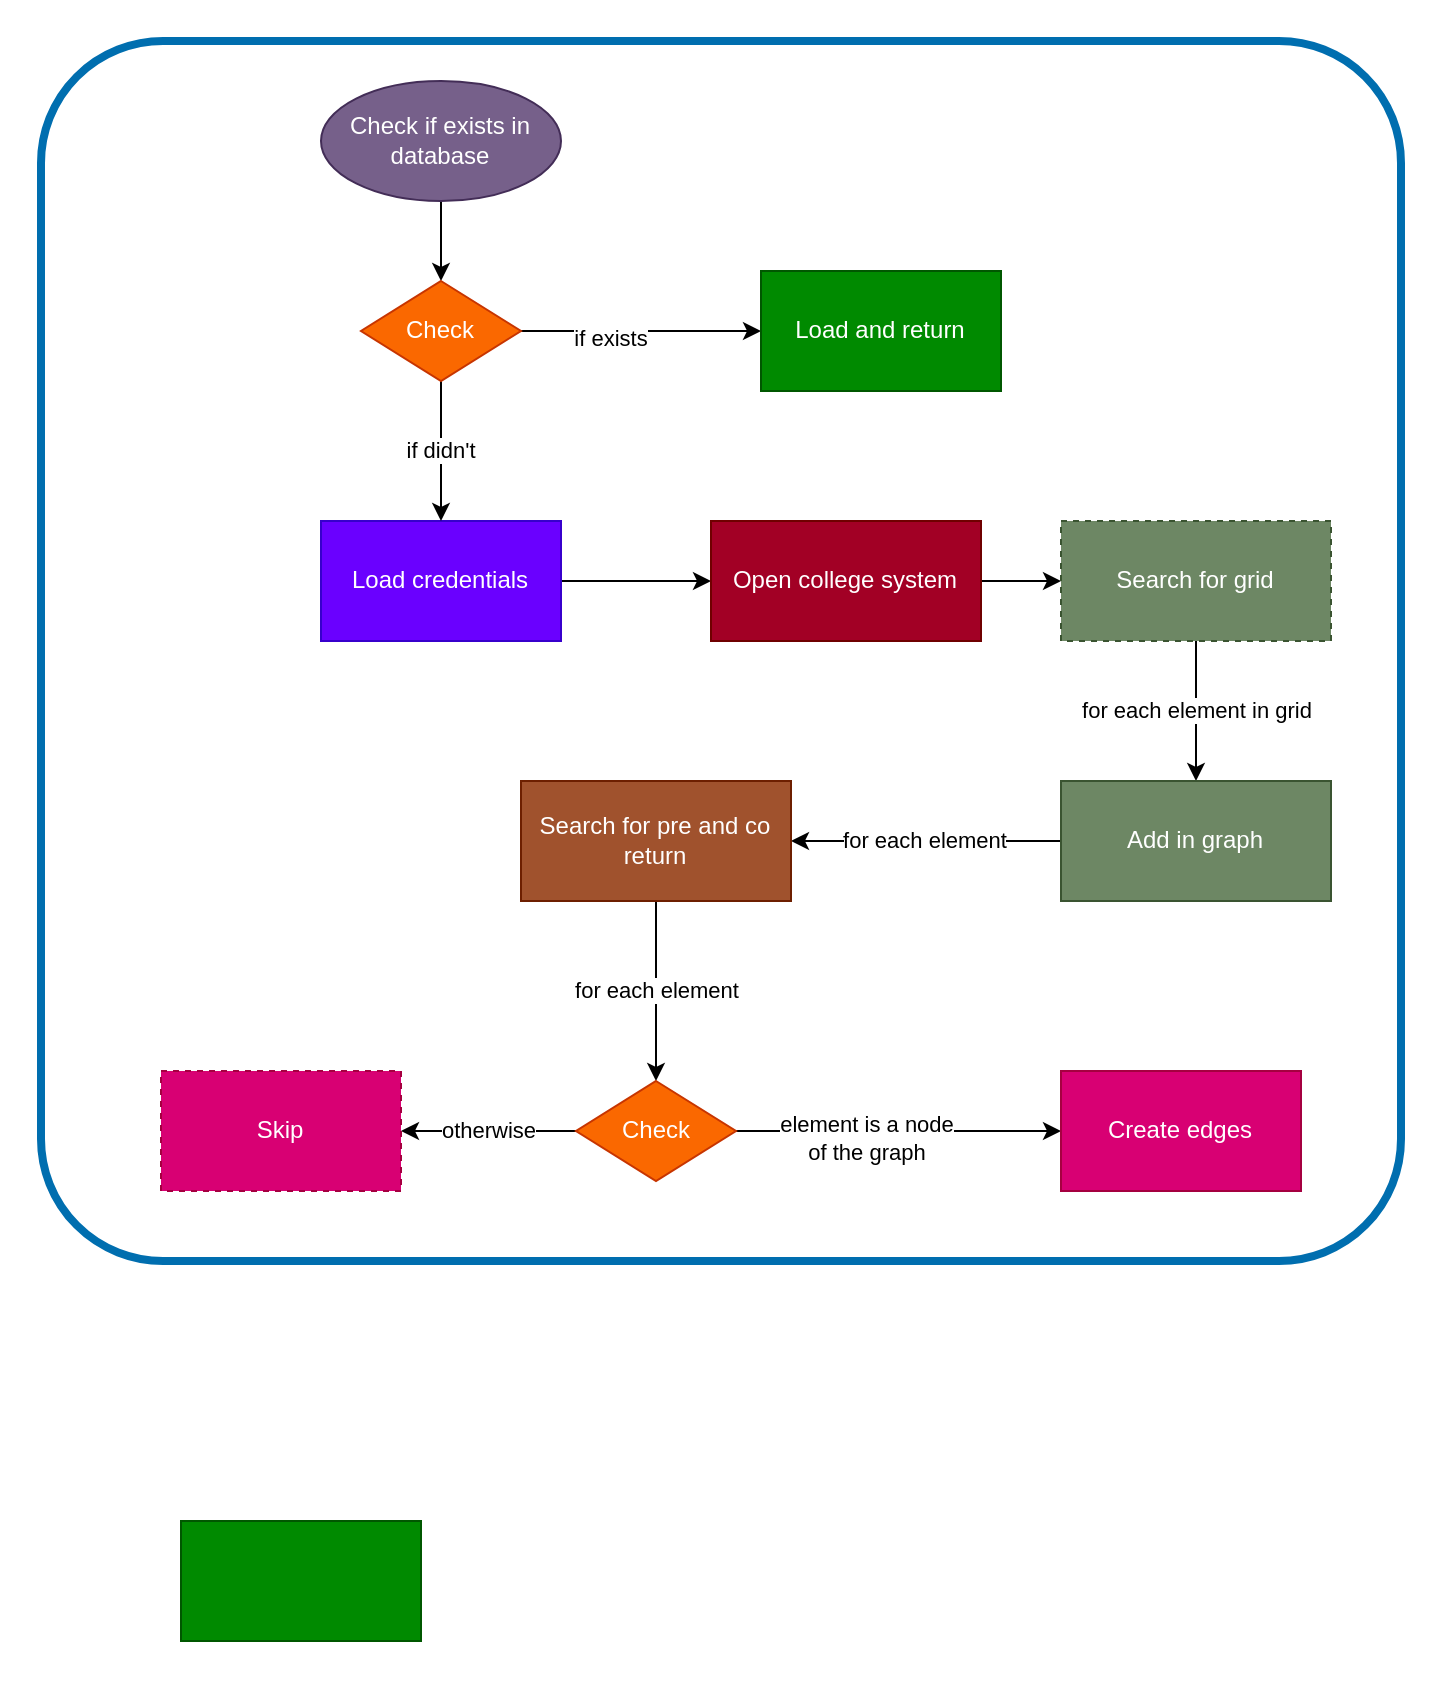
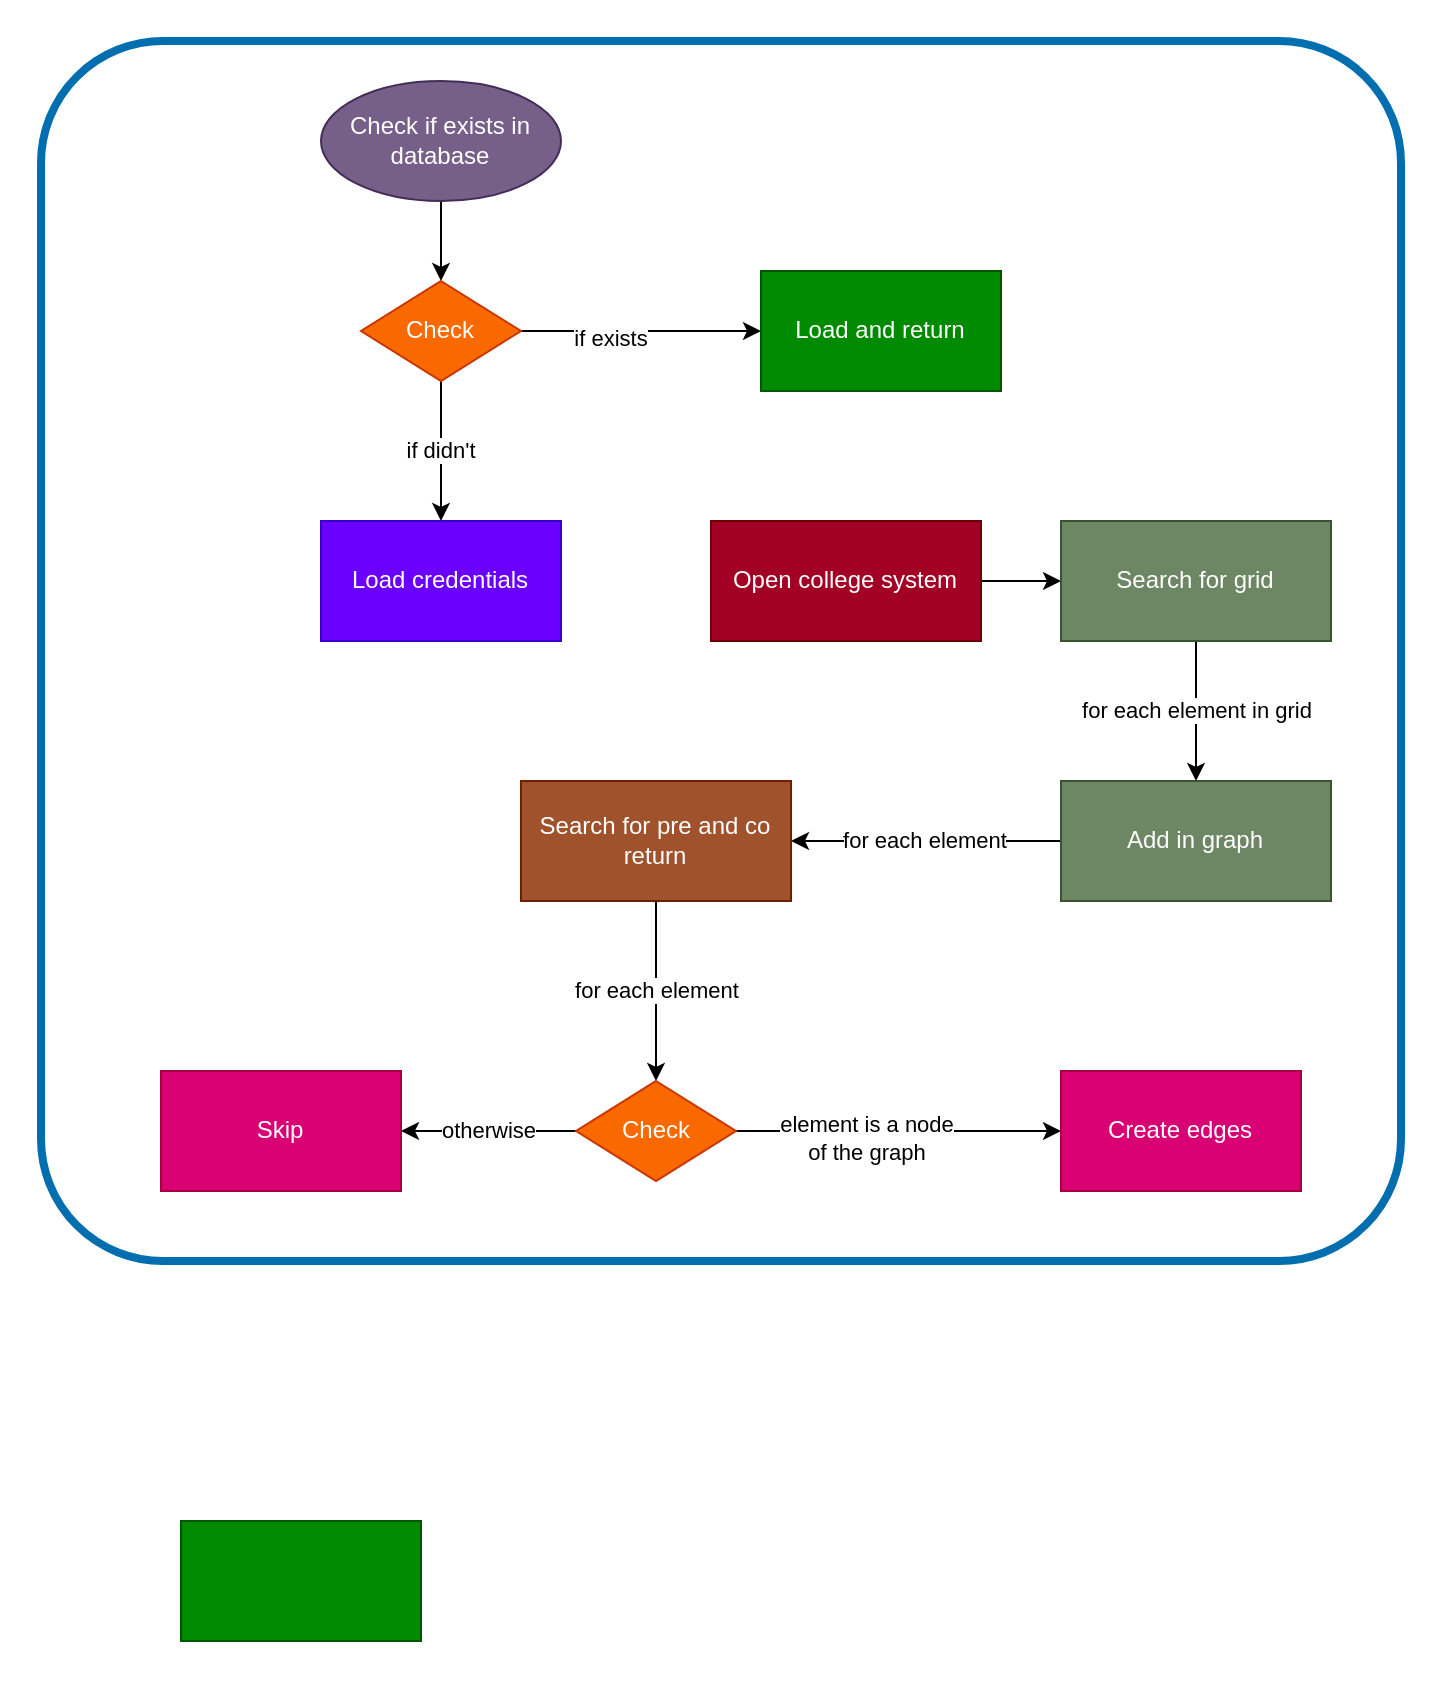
  <mxCell id="0" />
  <mxCell id="1" parent="0" />
- <mxCell id="2" value="" style="edgeStyle=orthogonalEdgeStyle;rounded=0;orthogonalLoop=1;jettySize=auto;html=1;" parent="1" source="3" target="5" edge="1"><mxGeometry relative="1" as="geometry" /></mxCell>
  <mxCell id="3" value="Load credentials" style="rounded=0;whiteSpace=wrap;html=1;fillColor=#6a00ff;strokeColor=#3700CC;fontColor=#ffffff;" parent="1" vertex="1"><mxGeometry x="160" y="260" width="120" height="60" as="geometry" /></mxCell>
  <mxCell id="4" value="" style="edgeStyle=orthogonalEdgeStyle;rounded=0;orthogonalLoop=1;jettySize=auto;html=1;" parent="1" source="5" target="7" edge="1"><mxGeometry relative="1" as="geometry" /></mxCell>
  <mxCell id="5" value="Open college system" style="rounded=0;whiteSpace=wrap;html=1;fillColor=#a20025;strokeColor=#6F0000;fontColor=#ffffff;" parent="1" vertex="1"><mxGeometry x="355" y="260" width="135" height="60" as="geometry" /></mxCell>
  <mxCell id="6" value="for each element in grid" style="edgeStyle=orthogonalEdgeStyle;rounded=0;orthogonalLoop=1;jettySize=auto;html=1;" parent="1" source="7" target="9" edge="1"><mxGeometry relative="1" as="geometry" /></mxCell>
- <mxCell id="7" value="Search for grid" style="rounded=0;whiteSpace=wrap;html=1;fillColor=#6d8764;strokeColor=#3A5431;fontColor=#ffffff;dashed=1;" parent="1" vertex="1"><mxGeometry x="530" y="260" width="135" height="60" as="geometry" /></mxCell>
+ <mxCell id="7" value="Search for grid" style="rounded=0;whiteSpace=wrap;html=1;fillColor=#6d8764;strokeColor=#3A5431;fontColor=#ffffff;" parent="1" vertex="1"><mxGeometry x="530" y="260" width="135" height="60" as="geometry" /></mxCell>
  <mxCell id="8" value="for each element" style="edgeStyle=orthogonalEdgeStyle;rounded=0;orthogonalLoop=1;jettySize=auto;html=1;" parent="1" source="9" target="11" edge="1"><mxGeometry relative="1" as="geometry" /></mxCell>
  <mxCell id="9" value="Add in graph" style="rounded=0;whiteSpace=wrap;html=1;fillColor=#6d8764;strokeColor=#3A5431;fontColor=#ffffff;" parent="1" vertex="1"><mxGeometry x="530" y="390" width="135" height="60" as="geometry" /></mxCell>
  <mxCell id="10" value="for each element" style="edgeStyle=orthogonalEdgeStyle;rounded=0;orthogonalLoop=1;jettySize=auto;html=1;entryX=0.5;entryY=0;entryDx=0;entryDy=0;" parent="1" source="11" target="15" edge="1"><mxGeometry relative="1" as="geometry"><mxPoint x="327.5" y="530" as="targetPoint" /></mxGeometry></mxCell>
  <mxCell id="11" value="Search for pre and co return" style="rounded=0;whiteSpace=wrap;html=1;fillColor=#a0522d;strokeColor=#6D1F00;fontColor=#ffffff;" parent="1" vertex="1"><mxGeometry x="260" y="390" width="135" height="60" as="geometry" /></mxCell>
  <mxCell id="12" value="" style="edgeStyle=orthogonalEdgeStyle;rounded=0;orthogonalLoop=1;jettySize=auto;html=1;" parent="1" source="15" target="16" edge="1"><mxGeometry relative="1" as="geometry" /></mxCell>
  <mxCell id="13" value="element is a node&lt;br&gt;of the graph" style="edgeLabel;html=1;align=center;verticalAlign=middle;resizable=0;points=[];" parent="12" vertex="1" connectable="0"><mxGeometry x="-0.218" y="-3" relative="1" as="geometry"><mxPoint x="1" as="offset" /></mxGeometry></mxCell>
  <mxCell id="14" value="otherwise" style="edgeStyle=orthogonalEdgeStyle;rounded=0;orthogonalLoop=1;jettySize=auto;html=1;" parent="1" source="15" target="17" edge="1"><mxGeometry relative="1" as="geometry" /></mxCell>
  <mxCell id="15" value="Check" style="rhombus;whiteSpace=wrap;html=1;fillColor=#fa6800;strokeColor=#C73500;fontColor=#ffffff;" parent="1" vertex="1"><mxGeometry x="287.5" y="540" width="80" height="50" as="geometry" /></mxCell>
  <mxCell id="16" value="Create edges" style="whiteSpace=wrap;html=1;fillColor=#d80073;strokeColor=#A50040;fontColor=#ffffff;" parent="1" vertex="1"><mxGeometry x="530" y="535" width="120" height="60" as="geometry" /></mxCell>
- <mxCell id="17" value="Skip" style="whiteSpace=wrap;html=1;fillColor=#d80073;strokeColor=#A50040;fontColor=#ffffff;dashed=1;" parent="1" vertex="1"><mxGeometry x="80" y="535" width="120" height="60" as="geometry" /></mxCell>
+ <mxCell id="17" value="Skip" style="whiteSpace=wrap;html=1;fillColor=#d80073;strokeColor=#A50040;fontColor=#ffffff;" parent="1" vertex="1"><mxGeometry x="80" y="535" width="120" height="60" as="geometry" /></mxCell>
  <mxCell id="18" value="" style="edgeStyle=orthogonalEdgeStyle;rounded=0;orthogonalLoop=1;jettySize=auto;html=1;" parent="1" source="19" target="23" edge="1"><mxGeometry relative="1" as="geometry" /></mxCell>
  <mxCell id="19" value="Check if exists in database" style="ellipse;whiteSpace=wrap;html=1;fillColor=#76608a;strokeColor=#432D57;fontColor=#ffffff;" parent="1" vertex="1"><mxGeometry x="160" y="40" width="120" height="60" as="geometry" /></mxCell>
  <mxCell id="20" value="if didn't" style="edgeStyle=orthogonalEdgeStyle;rounded=0;orthogonalLoop=1;jettySize=auto;html=1;" parent="1" source="23" target="3" edge="1"><mxGeometry relative="1" as="geometry" /></mxCell>
  <mxCell id="21" value="" style="edgeStyle=orthogonalEdgeStyle;rounded=0;orthogonalLoop=1;jettySize=auto;html=1;" parent="1" source="23" target="24" edge="1"><mxGeometry relative="1" as="geometry" /></mxCell>
  <mxCell id="22" value="if exists" style="edgeLabel;html=1;align=center;verticalAlign=middle;resizable=0;points=[];" parent="21" vertex="1" connectable="0"><mxGeometry x="-0.267" y="-3" relative="1" as="geometry"><mxPoint as="offset" /></mxGeometry></mxCell>
  <mxCell id="23" value="Check" style="rhombus;whiteSpace=wrap;html=1;fillColor=#fa6800;strokeColor=#C73500;fontColor=#ffffff;" parent="1" vertex="1"><mxGeometry x="180" y="140" width="80" height="50" as="geometry" /></mxCell>
  <mxCell id="24" value="Load and return" style="whiteSpace=wrap;html=1;fontColor=#ffffff;strokeColor=#005700;fillColor=#008a00;" parent="1" vertex="1"><mxGeometry x="380" y="135" width="120" height="60" as="geometry" /></mxCell>
  <mxCell id="25" value="" style="rounded=1;whiteSpace=wrap;html=1;arcSize=10;strokeColor=#006EAF;strokeWidth=4;fontColor=#ffffff;fillColor=none;" vertex="1" parent="1"><mxGeometry x="20" y="20" width="680" height="610" as="geometry" /></mxCell>
  <mxCell id="26" value="" style="rounded=0;whiteSpace=wrap;html=1;strokeWidth=1;strokeColor=#005700;fillColor=#008a00;fontColor=#ffffff;" vertex="1" parent="1"><mxGeometry x="90" y="760" width="120" height="60" as="geometry" /></mxCell>
